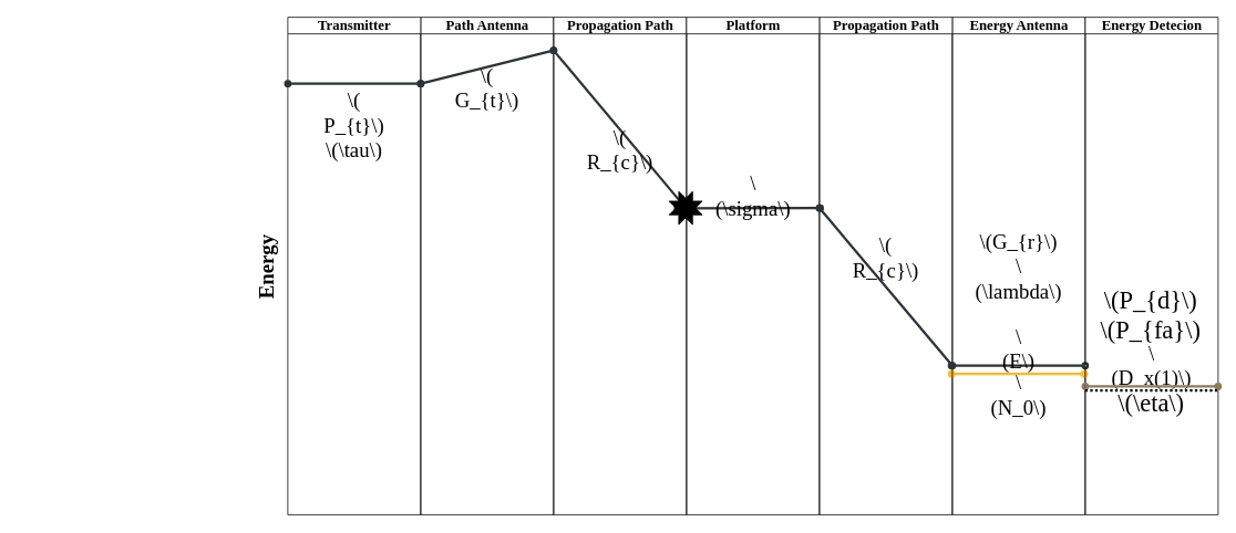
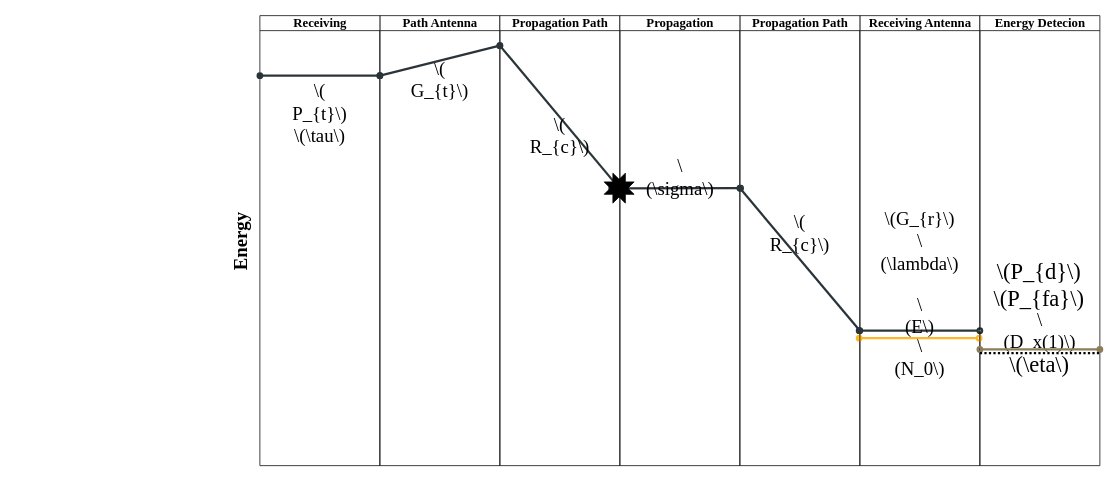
  <mxCell id="0" />
  <mxCell id="1" parent="0" />
- <mxCell id="2" value="Energy Antenna" style="swimlane;html=1;startSize=20;fontSize=17;fontFamily=Times New Roman;" parent="1" vertex="1"><mxGeometry x="1146" y="20" width="160" height="600" as="geometry"><mxRectangle x="841" y="80" width="140" height="20" as="alternateBounds" /></mxGeometry></mxCell>
+ <mxCell id="2" value="Receiving Antenna" style="swimlane;html=1;startSize=20;fontSize=17;fontFamily=Times New Roman;" parent="1" vertex="1"><mxGeometry x="1146" y="20" width="160" height="600" as="geometry"><mxRectangle x="841" y="80" width="140" height="20" as="alternateBounds" /></mxGeometry></mxCell>
  <mxCell id="3" value="\(G_{r}\)&lt;br&gt;\(\lambda\)" style="text;html=1;strokeColor=none;fillColor=none;align=center;verticalAlign=middle;whiteSpace=wrap;rounded=0;fontFamily=Times New Roman;fontSize=25;" parent="2" vertex="1"><mxGeometry x="35" y="250" width="90" height="100" as="geometry" /></mxCell>
  <mxCell id="4" value="" style="endArrow=oval;html=1;strokeWidth=3;fillColor=#f0a30a;fontSize=25;fontFamily=Times New Roman;startArrow=oval;startFill=1;endFill=0;strokeColor=#2A3439;" parent="2" edge="1"><mxGeometry width="50" height="50" relative="1" as="geometry"><mxPoint x="-1" y="420" as="sourcePoint" /><mxPoint x="160" y="420" as="targetPoint" /></mxGeometry></mxCell>
  <mxCell id="5" value="&lt;span style=&quot;font-family: &amp;#34;times new roman&amp;#34; ; font-size: 25px&quot;&gt;\(N_0\)&lt;/span&gt;" style="text;html=1;strokeColor=none;fillColor=none;align=center;verticalAlign=middle;whiteSpace=wrap;rounded=0;" parent="2" vertex="1"><mxGeometry x="60" y="440" width="40" height="30" as="geometry" /></mxCell>
  <mxCell id="6" value="" style="endArrow=oval;html=1;strokeWidth=3;fillColor=#6a00ff;fontSize=25;fontFamily=Times New Roman;endFill=0;startArrow=oval;startFill=1;strokeColor=#FDB827;" parent="2" edge="1"><mxGeometry width="50" height="50" relative="1" as="geometry"><mxPoint x="-1" y="430" as="sourcePoint" /><mxPoint x="159" y="430" as="targetPoint" /></mxGeometry></mxCell>
  <mxCell id="7" value="&lt;span style=&quot;font-family: &amp;#34;times new roman&amp;#34; ; font-size: 25px&quot;&gt;\(E\)&lt;/span&gt;" style="text;html=1;strokeColor=none;fillColor=none;align=center;verticalAlign=middle;whiteSpace=wrap;rounded=0;" parent="2" vertex="1"><mxGeometry x="60" y="390" width="40" height="20" as="geometry" /></mxCell>
  <mxCell id="8" value="" style="endArrow=oval;html=1;strokeWidth=3;fillColor=#f0a30a;fontSize=25;fontFamily=Times New Roman;endFill=1;startArrow=oval;startFill=1;strokeColor=#2A3439;" parent="1" edge="1"><mxGeometry width="50" height="50" relative="1" as="geometry"><mxPoint x="666" y="60" as="sourcePoint" /><mxPoint x="825" y="250" as="targetPoint" /></mxGeometry></mxCell>
  <mxCell id="9" value="Path Antenna" style="swimlane;html=1;startSize=20;fontSize=17;fontFamily=Times New Roman;" parent="1" vertex="1"><mxGeometry x="506" y="20" width="160" height="600" as="geometry"><mxRectangle x="201" y="80" width="140" height="20" as="alternateBounds" /></mxGeometry></mxCell>
  <mxCell id="10" value="\( G_{t}\)" style="text;html=1;strokeColor=none;fillColor=none;align=center;verticalAlign=middle;whiteSpace=wrap;rounded=0;fontFamily=Times New Roman;fontSize=25;" parent="9" vertex="1"><mxGeometry x="35" y="60" width="90" height="50" as="geometry" /></mxCell>
  <mxCell id="11" value="Propagation Path" style="swimlane;html=1;startSize=20;fontSize=17;fontFamily=Times New Roman;" parent="1" vertex="1"><mxGeometry x="986" y="20" width="160" height="600" as="geometry"><mxRectangle x="681" y="80" width="100" height="20" as="alternateBounds" /></mxGeometry></mxCell>
  <mxCell id="12" value="" style="endArrow=oval;html=1;strokeWidth=3;fillColor=#f0a30a;fontSize=25;fontFamily=Times New Roman;endFill=1;startArrow=oval;startFill=1;strokeColor=#2A3439;" parent="11" edge="1"><mxGeometry width="50" height="50" relative="1" as="geometry"><mxPoint y="230" as="sourcePoint" /><mxPoint x="160" y="420" as="targetPoint" /></mxGeometry></mxCell>
  <mxCell id="13" value="\( R_{c}\)" style="text;html=1;strokeColor=none;fillColor=none;align=center;verticalAlign=middle;whiteSpace=wrap;rounded=0;fontSize=25;fontFamily=Times New Roman;" parent="11" vertex="1"><mxGeometry x="60" y="280" width="40" height="20" as="geometry" /></mxCell>
  <mxCell id="14" value="Propagation Path" style="swimlane;html=1;startSize=20;fontSize=17;fontFamily=Times New Roman;" parent="1" vertex="1"><mxGeometry x="666" y="20" width="160" height="600" as="geometry"><mxRectangle x="361" y="80" width="100" height="20" as="alternateBounds" /></mxGeometry></mxCell>
  <mxCell id="15" value="\( R_{c}\)" style="text;html=1;strokeColor=none;fillColor=none;align=center;verticalAlign=middle;whiteSpace=wrap;rounded=0;fontSize=25;fontFamily=Times New Roman;" parent="14" vertex="1"><mxGeometry x="60" y="150" width="40" height="20" as="geometry" /></mxCell>
  <mxCell id="16" value="Energy Detecion" style="swimlane;html=1;startSize=20;fontSize=17;fontFamily=Times New Roman;" parent="1" vertex="1"><mxGeometry x="1306" y="20" width="160" height="600" as="geometry"><mxRectangle x="1001" y="80" width="120" height="20" as="alternateBounds" /></mxGeometry></mxCell>
  <mxCell id="17" value="&lt;font style=&quot;font-size: 30px&quot;&gt;&lt;span style=&quot;color: rgba(0 , 0 , 0 , 0) ; font-family: monospace ; font-size: 0px&quot;&gt;\%3CmxGraphModel%3E%3Croot%3E%3CmxCell%20id%3D%220%22%2F%3E%3CmxCell%20id%3D%221%22%20parent%3D%220%22%2F%3E%3CmxCell%20id%3D%222%22%20value%3D%22%26lt%3Bfont%20style%3D%26quot%3Bfont-size%3A%2030px%26quot%3B%26gt%3B%5C(%26lt%3Bbr%26gt%3BD_o(n)%5C)%26lt%3B%2Ffont%26gt%3B%22%20style%3D%22text%3Bhtml%3D1%3BstrokeColor%3Dnone%3BfillColor%3Dnone%3Balign%3Dcenter%3BverticalAlign%3Dmiddle%3BwhiteSpace%3Dwrap%3Brounded%3D0%3BfontFamily%3DTimes%20New%20Roman%3BfontSize%3D30%3B%22%20vertex%3D%221%22%20parent%3D%221%22%3E%3CmxGeometry%20x%3D%221036%22%20y%3D%22440%22%20width%3D%2290%22%20height%3D%2260%22%20as%3D%22geometry%22%2F%3E%3C%2FmxCell%3E%3C%2Froot%3E%3C%2FmxGraphModel%3E&lt;/span&gt;&lt;br&gt;\(P_{d}\)&lt;br&gt;\(P_{fa}\)&lt;br&gt;&lt;/font&gt;" style="text;html=1;strokeColor=none;fillColor=none;align=center;verticalAlign=middle;whiteSpace=wrap;rounded=0;fontFamily=Times New Roman;fontSize=30;" parent="16" vertex="1"><mxGeometry x="4" y="310" width="150" height="60" as="geometry" /></mxCell>
  <mxCell id="18" value="&lt;span style=&quot;font-family: &amp;#34;times new roman&amp;#34; ; font-size: 25px&quot;&gt;\(D_x(1)\)&lt;/span&gt;" style="text;html=1;strokeColor=none;fillColor=none;align=center;verticalAlign=middle;whiteSpace=wrap;rounded=0;" parent="16" vertex="1"><mxGeometry x="60" y="410" width="40" height="20" as="geometry" /></mxCell>
  <mxCell id="19" value="" style="endArrow=oval;html=1;strokeWidth=3;fillColor=#f0a30a;fontSize=25;fontFamily=Times New Roman;startArrow=oval;startFill=0;endFill=1;strokeColor=#8C7D58;" parent="16" edge="1"><mxGeometry width="50" height="50" relative="1" as="geometry"><mxPoint y="445" as="sourcePoint" /><mxPoint x="160" y="445" as="targetPoint" /></mxGeometry></mxCell>
  <mxCell id="20" value="&lt;span style=&quot;font-family: &amp;#34;times new roman&amp;#34; ; font-size: 30px&quot;&gt;\(\eta\)&lt;br&gt;&lt;/span&gt;" style="text;html=1;align=center;verticalAlign=middle;resizable=0;points=[];autosize=1;strokeColor=none;" parent="16" vertex="1"><mxGeometry x="29" y="450" width="100" height="30" as="geometry" /></mxCell>
  <mxCell id="21" value="" style="endArrow=none;html=1;strokeWidth=3;fillColor=#6a00ff;fontSize=25;fontFamily=Times New Roman;dashed=1;dashPattern=1 1;entryX=0;entryY=0.75;entryDx=0;entryDy=0;" parent="16" edge="1"><mxGeometry width="50" height="50" relative="1" as="geometry"><mxPoint y="450" as="sourcePoint" /><mxPoint x="160" y="450" as="targetPoint" /><Array as="points" /></mxGeometry></mxCell>
  <mxCell id="22" value="" style="endArrow=oval;html=1;strokeWidth=3;fillColor=#f0a30a;fontSize=25;fontFamily=Times New Roman;endFill=1;startArrow=oval;startFill=1;strokeColor=#2A3439;" parent="1" edge="1"><mxGeometry width="50" height="50" relative="1" as="geometry"><mxPoint x="506" y="100" as="sourcePoint" /><mxPoint x="666" y="60" as="targetPoint" /></mxGeometry></mxCell>
  <mxCell id="23" value="Energy" style="text;html=1;strokeColor=none;fillColor=none;align=center;verticalAlign=middle;whiteSpace=wrap;rounded=0;fontSize=25;rotation=-90;fontStyle=1;fontFamily=Times New Roman;" parent="1" vertex="1"><mxGeometry x="20.13" y="305.63" width="600.5" height="31.25" as="geometry" /></mxCell>
- <mxCell id="24" value="Transmitter" style="swimlane;html=1;startSize=20;fontSize=17;fontFamily=Times New Roman;" parent="1" vertex="1"><mxGeometry x="346" y="20" width="160" height="600" as="geometry"><mxRectangle x="201" y="80" width="140" height="20" as="alternateBounds" /></mxGeometry></mxCell>
+ <mxCell id="24" value="Receiving" style="swimlane;html=1;startSize=20;fontSize=17;fontFamily=Times New Roman;" parent="1" vertex="1"><mxGeometry x="346" y="20" width="160" height="600" as="geometry"><mxRectangle x="201" y="80" width="140" height="20" as="alternateBounds" /></mxGeometry></mxCell>
  <mxCell id="25" value="" style="endArrow=oval;html=1;strokeWidth=3;fillColor=#f0a30a;fontSize=25;fontFamily=Times New Roman;endFill=1;startArrow=oval;startFill=1;strokeColor=#2A3439;" parent="24" edge="1"><mxGeometry width="50" height="50" relative="1" as="geometry"><mxPoint y="80" as="sourcePoint" /><mxPoint x="160" y="80" as="targetPoint" /></mxGeometry></mxCell>
  <mxCell id="26" value="\( P_{t}\)&lt;br style=&quot;font-size: 25px&quot;&gt;\(\tau\)" style="text;html=1;strokeColor=none;fillColor=none;align=center;verticalAlign=middle;whiteSpace=wrap;rounded=0;fontFamily=Times New Roman;fontSize=25;" parent="24" vertex="1"><mxGeometry x="35" y="80" width="90" height="100" as="geometry" /></mxCell>
- <mxCell id="27" value="Platform" style="swimlane;html=1;startSize=20;fontSize=17;fontFamily=Times New Roman;" parent="1" vertex="1"><mxGeometry x="826" y="20" width="160" height="600" as="geometry"><mxRectangle x="521" y="80" width="80" height="20" as="alternateBounds" /></mxGeometry></mxCell>
+ <mxCell id="27" value="Propagation" style="swimlane;html=1;startSize=20;fontSize=17;fontFamily=Times New Roman;" parent="1" vertex="1"><mxGeometry x="826" y="20" width="160" height="600" as="geometry"><mxRectangle x="521" y="80" width="80" height="20" as="alternateBounds" /></mxGeometry></mxCell>
  <mxCell id="28" value="" style="endArrow=oval;html=1;strokeWidth=3;fillColor=#f0a30a;fontSize=25;fontFamily=Times New Roman;startArrow=oval;exitX=0.25;exitY=0.508;exitDx=0;exitDy=0;exitPerimeter=0;endFill=1;startFill=1;strokeColor=#2A3439;" parent="27" source="30" edge="1"><mxGeometry width="50" height="50" relative="1" as="geometry"><mxPoint y="230" as="sourcePoint" /><mxPoint x="161" y="230" as="targetPoint" /></mxGeometry></mxCell>
  <mxCell id="29" value="\(\sigma\)" style="text;html=1;strokeColor=none;fillColor=none;align=center;verticalAlign=middle;whiteSpace=wrap;rounded=0;fontFamily=Times New Roman;fontSize=25;" parent="27" vertex="1"><mxGeometry x="55.5" y="200" width="49" height="30" as="geometry" /></mxCell>
  <mxCell id="30" value="" style="verticalLabelPosition=bottom;verticalAlign=top;html=1;shape=mxgraph.basic.8_point_star;fillColor=#000000;" parent="27" vertex="1"><mxGeometry x="-21" y="210" width="40" height="40" as="geometry" /></mxCell>
